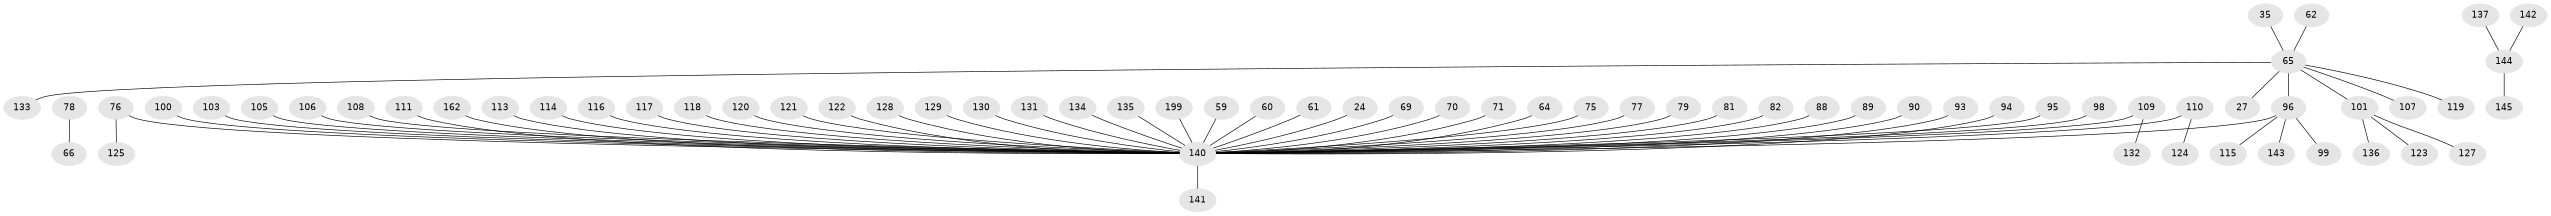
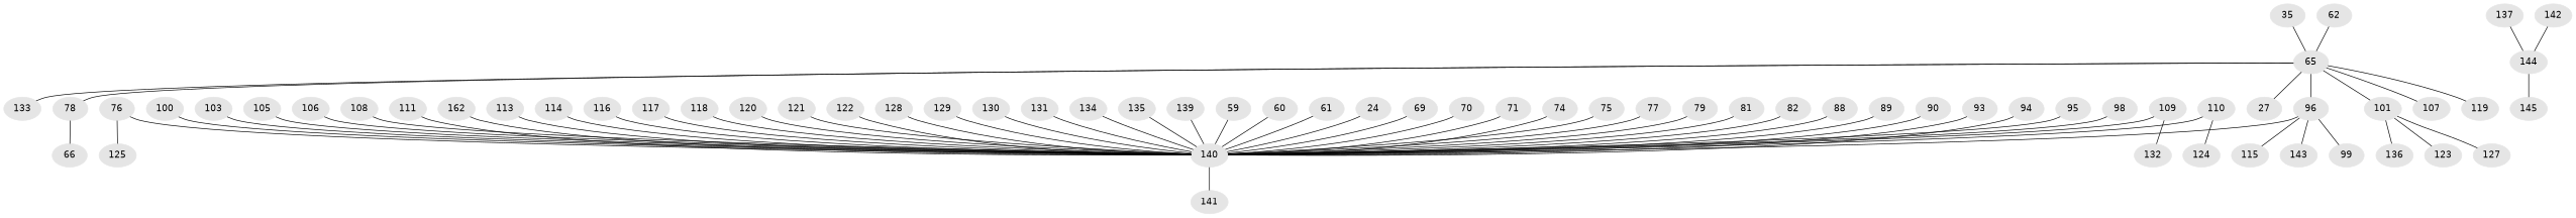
  graph {
    fontname="DejaVu Sans"
    node [color=gray90 fontname="DejaVu Sans" style=filled]
    edge [fontname="DejaVu Sans"]
    65 [super="+5+8+11+49"]
    78
    n3 [label=27]
    96 [super="+4+85"]
    101 [super="+73"]
    107
    119
    133
    35
    140 [super="+104+72+92+80+97+40+43+47+68+50+51+52+53+54+55"]
    141
    59
    60
    61
    62
    n16 [label=24]
    66
    99
    115
    143
    123
    127
    136
    69
    70
    71
-   74 [label=64]
+   74
    75
    76 [super="+41"]
    125
    77
    79
    81
    82
    88
    89
    90
    93
    94
    95
    98
    100
    103
    105
    106
    108
    109
    132
    110
    124
    111
    n52 [label=162]
    113
    114
    116
    117
    118
    120
    121
    122
    128
    129
    130
    131
    134
    135
    144 [super="+6+102+83+126"]
    145
    137
-   139 [label=199]
+   139
    142
+   65 -- 78
    65 -- n3
    65 -- 96 [weight=2]
    65 -- 101
    65 -- 107
    65 -- 119
    65 -- 133
    78 -- 66
    96 -- 140
    96 -- 99
    96 -- 115
    96 -- 143
    101 -- 123
    101 -- 127
    101 -- 136
    35 -- 65
    140 -- 141
    59 -- 140
    60 -- 140
    61 -- 140
    62 -- 65
    n16 -- 140
    69 -- 140
    70 -- 140
    71 -- 140
    74 -- 140
    75 -- 140
    76 -- 140
    76 -- 125
    77 -- 140
    79 -- 140
    81 -- 140
    82 -- 140
    88 -- 140
    89 -- 140
    90 -- 140
    93 -- 140
    94 -- 140
    95 -- 140
    98 -- 140
    100 -- 140
    103 -- 140
    105 -- 140
    106 -- 140
    108 -- 140
    109 -- 140
    109 -- 132
    110 -- 140
    110 -- 124
    111 -- 140
    n52 -- 140
    113 -- 140
    114 -- 140
    116 -- 140
    117 -- 140
    118 -- 140
    120 -- 140
    121 -- 140
    122 -- 140
    128 -- 140
    129 -- 140
    130 -- 140
    131 -- 140
    134 -- 140
    135 -- 140
    144 -- 145
    137 -- 144
    139 -- 140
    142 -- 144
  }
